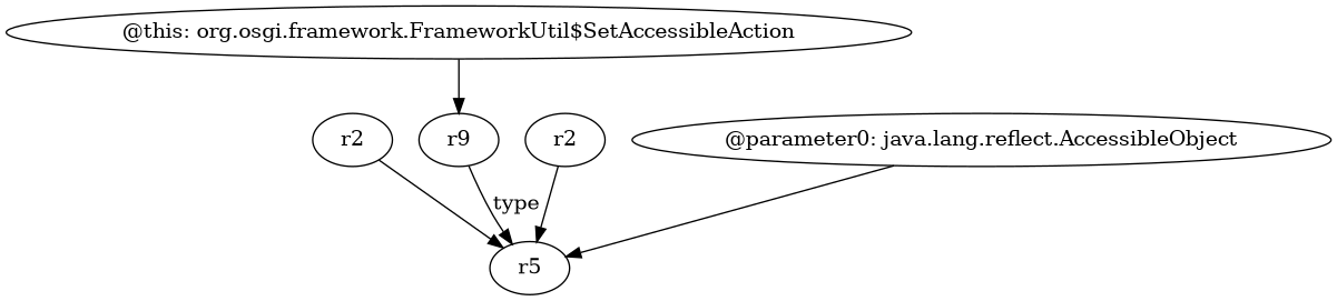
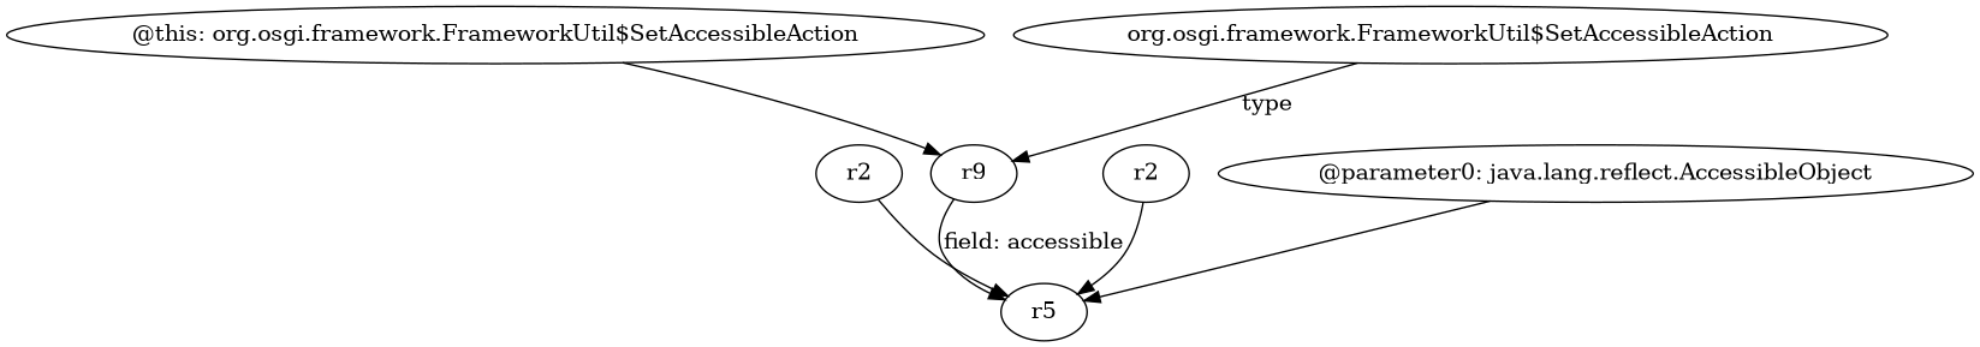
  digraph {
    n1 [label=r2]
    n2 [label=r5]
    n3 [label="@this: org.osgi.framework.FrameworkUtil$SetAccessibleAction"]
    n4 [label=r9]
    n5 [label=r2]
    n6 [label="@parameter0: java.lang.reflect.AccessibleObject"]
+   n7 [label="org.osgi.framework.FrameworkUtil$SetAccessibleAction"]
    n1 -> n2
    n3 -> n4
-   n4 -> n2 [label=type]
+   n4 -> n2 [label="field: accessible"]
    n5 -> n2
    n6 -> n2
+   n7 -> n4 [label=type]
  }
